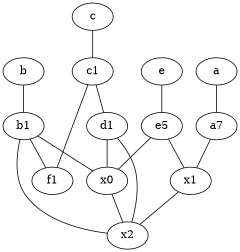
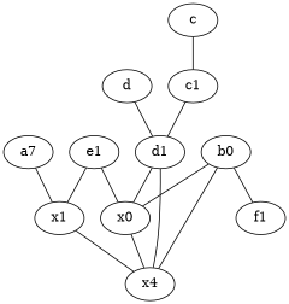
  graph {
    node [labelfontsize=50]
    d1
-   x2
+   x2 [label=x4]
    x0
    n4 [label=a7]
-   a
    x1
-   b1
+   b1 [label=b0]
    f1
-   b
-   e
-   e1 [label=e5]
+   d
+   e1
    c1
    c
    d1 -- x2
    d1 -- x0
    x0 -- x2
    n4 -- x1
-   a -- n4
    x1 -- x2
    b1 -- x2
    b1 -- x0
    b1 -- f1
-   b -- b1
-   e -- e1
+   d -- d1
    e1 -- x0
    e1 -- x1
    c1 -- d1
-   c1 -- f1
    c -- c1
  }
